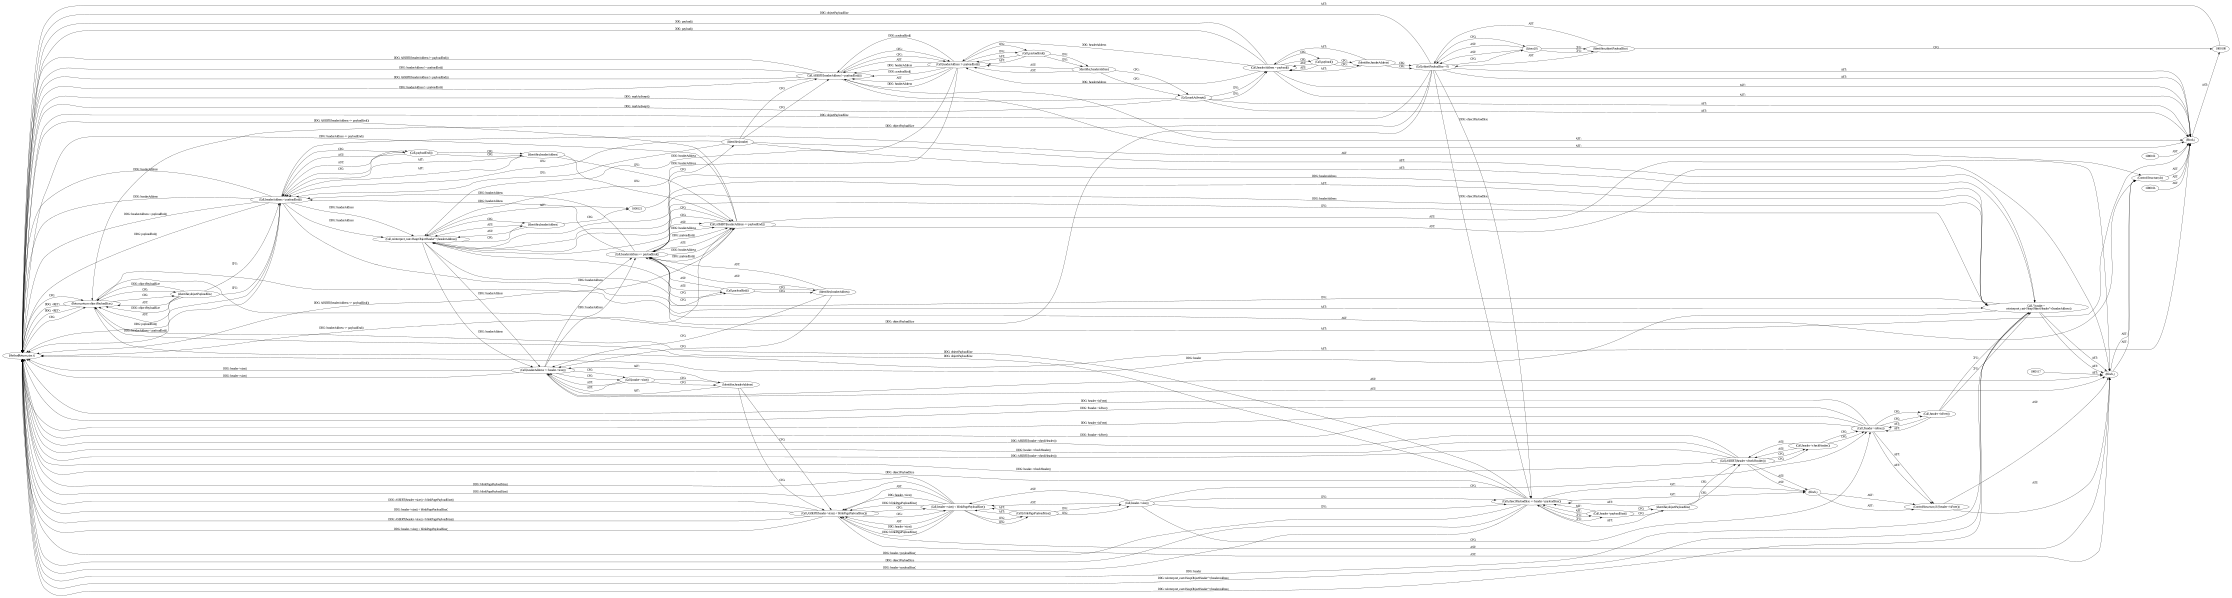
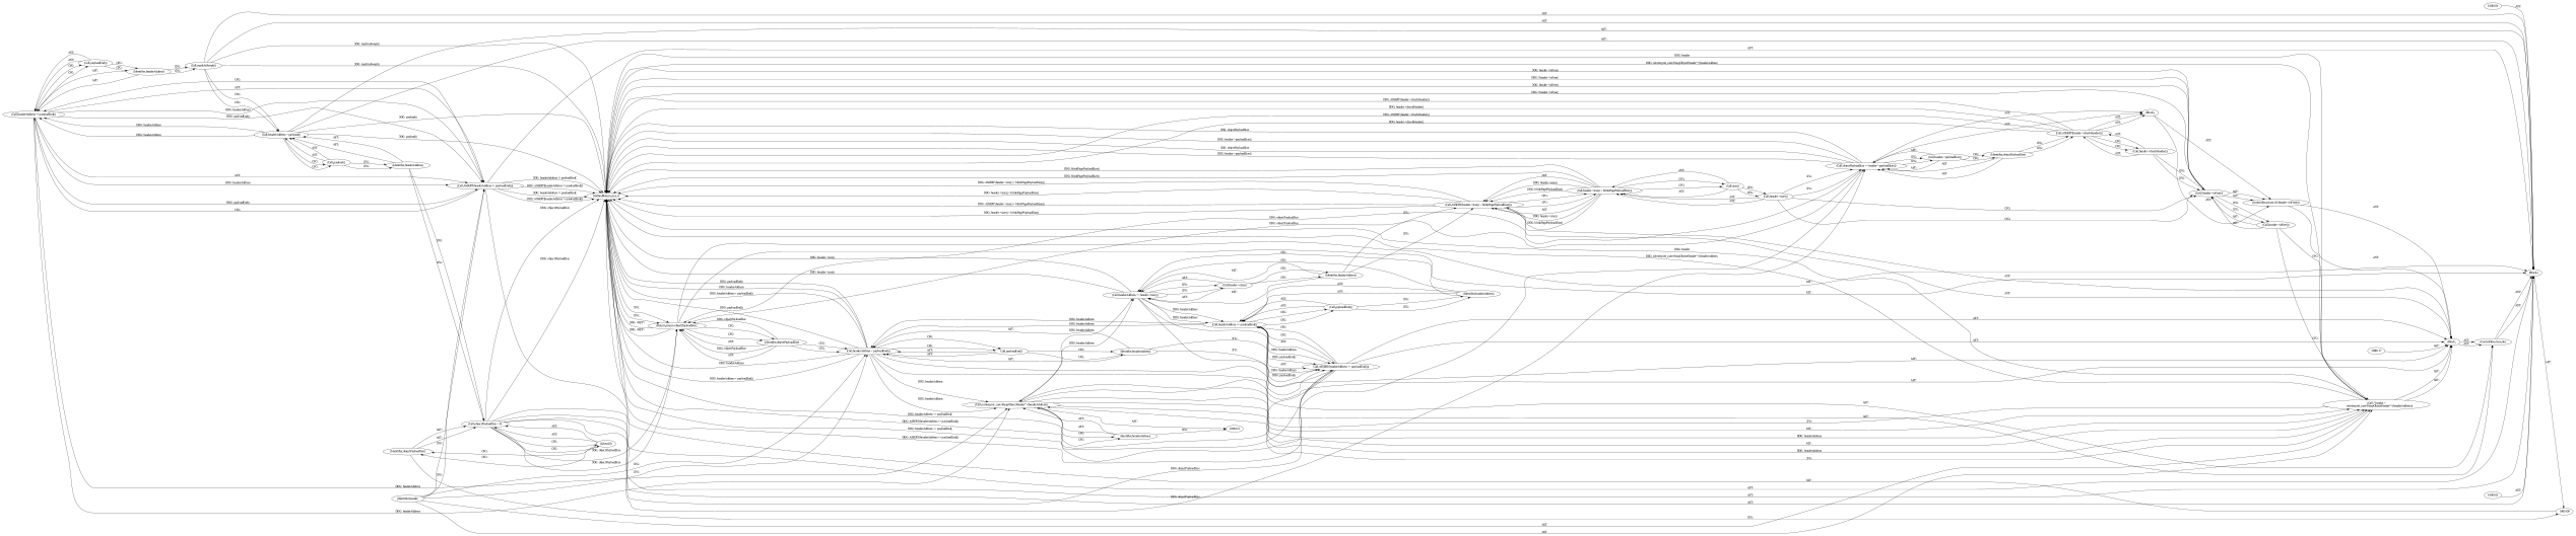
  digraph {
    fontname="PT Serif"
    rankdir=LR
    node [fontname="PT Serif"]
    edge [fontname="PT Serif"]
    n1 [label="(MethodReturn,size_t)"]
    n2 [label="(Return,return objectPayloadSize;)"]
    n3 [label="(Block,)"]
    n4 [label="(Identifier,objectPayloadSize)"]
    1000100
    n6 [label="(Call,header->checkHeader())"]
    n7 [label="(Call,ASSERT(header->checkHeader()))"]
    n8 [label="(Call,!header->isFree())"]
    n9 [label="(Block,)"]
    n10 [label="(Call,header->isFree())"]
    n11 [label="(ControlStructure,if (!header->isFree()))"]
    n12 [label="(Call,header->payloadSize())"]
    n13 [label="(Call,objectPayloadSize += header->payloadSize())"]
    n14 [label="(Identifier,objectPayloadSize)"]
    n15 [label="(Call,header->size() < blinkPagePayloadSize())"]
-   n16 [label="(Call,blinkPagePayloadSize())"]
+   n16 [label="(Call,size())"]
    n17 [label="(Call,ASSERT(header->size() < blinkPagePayloadSize()))"]
    n18 [label="(Call,header->size())"]
    n19 [label="(Block,)"]
    n20 [label="(ControlStructure,do)"]
    n21 [label="(Call,header->size())"]
    n22 [label="(Call,headerAddress += header->size())"]
    n23 [label="(Identifier,headerAddress)"]
    n24 [label="(Call,headerAddress <= payloadEnd())"]
    n25 [label="(Call,payloadEnd())"]
    n26 [label="(Call,ASSERT(headerAddress <= payloadEnd()))"]
    n27 [label="(Call,headerAddress < payloadEnd())"]
    n28 [label="(Identifier,headerAddress)"]
    n29 [label="(Call,payloadEnd())"]
    n30 [label="(Call,reinterpret_cast<HeapObjectHeader*>(headerAddress))"]
    n31 [label="(Identifier,headerAddress)"]
    n32 [label="(Call,* header =\n         reinterpret_cast<HeapObjectHeader*>(headerAddress))"]
    n33 [label="(Identifier,headerAddress)"]
    1000121
    n35 [label="(Literal,0)"]
    n36 [label="(Call,objectPayloadSize = 0)"]
    n37 [label="(Identifier,objectPayloadSize)"]
    n38 [label="(Call,headerAddress = payload())"]
    n39 [label="(Call,payload())"]
    n40 [label="(Call,headerAddress != payloadEnd())"]
    n41 [label="(Identifier,headerAddress)"]
    n42 [label="(Call,ASSERT(headerAddress != payloadEnd()))"]
    n43 [label="(Call,payloadEnd())"]
    n44 [label="(Call,markAsSwept())"]
    n45 [label="(Identifier,headerAddress)"]
    n46 [label="(Identifier,header)"]
    1000102
    1000106
    1000117
    n1 -> n2 [label="CFG: "]
    n1 -> n2 [label="CFG: "]
    n2 -> n1 [label="DDG: <RET>"]
    n2 -> n1 [label="DDG: <RET>"]
    n2 -> n3 [label="AST: "]
    n2 -> n3 [label="AST: "]
    n2 -> n4 [label="CFG: "]
    n2 -> n4 [label="CFG: "]
    n3 -> 1000100 [label="AST: "]
    n4 -> n2 [label="AST: "]
    n4 -> n2 [label="DDG: objectPayloadSize"]
    n4 -> n2 [label="AST: "]
    n4 -> n2 [label="DDG: objectPayloadSize"]
    n4 -> n27 [label="CFG: "]
    n4 -> n27 [label="CFG: "]
    1000100 -> n1 [label="AST: "]
    n6 -> n7 [label="AST: "]
    n6 -> n7 [label="AST: "]
    n6 -> n8 [label="CFG: "]
    n6 -> n8 [label="CFG: "]
    n7 -> n1 [label="DDG: ASSERT(header->checkHeader())"]
    n7 -> n1 [label="DDG: header->checkHeader()"]
    n7 -> n1 [label="DDG: ASSERT(header->checkHeader())"]
    n7 -> n1 [label="DDG: header->checkHeader()"]
    n7 -> n6 [label="CFG: "]
    n7 -> n6 [label="CFG: "]
    n7 -> n9 [label="AST: "]
    n7 -> n9 [label="AST: "]
    n8 -> n1 [label="DDG: header->isFree()"]
    n8 -> n1 [label="DDG: !header->isFree()"]
    n8 -> n1 [label="DDG: header->isFree()"]
    n8 -> n1 [label="DDG: !header->isFree()"]
    n8 -> n10 [label="CFG: "]
    n8 -> n10 [label="CFG: "]
    n8 -> n11 [label="AST: "]
    n8 -> n11 [label="AST: "]
    n9 -> n11 [label="AST: "]
    n9 -> n11 [label="AST: "]
    n10 -> n8 [label="AST: "]
    n10 -> n8 [label="AST: "]
    n10 -> n32 [label="CFG: "]
    n10 -> n32 [label="CFG: "]
    n11 -> n19 [label="AST: "]
    n11 -> n19 [label="AST: "]
    n12 -> n13 [label="AST: "]
    n12 -> n13 [label="AST: "]
    n12 -> n14 [label="CFG: "]
    n12 -> n14 [label="CFG: "]
    n13 -> n1 [label="DDG: objectPayloadSize"]
    n13 -> n1 [label="DDG: header->payloadSize()"]
    n13 -> n1 [label="DDG: objectPayloadSize"]
    n13 -> n1 [label="DDG: header->payloadSize()"]
    n13 -> n2 [label="DDG: objectPayloadSize"]
    n13 -> n2 [label="DDG: objectPayloadSize"]
    n13 -> n9 [label="AST: "]
    n13 -> n9 [label="AST: "]
    n13 -> n12 [label="CFG: "]
    n13 -> n12 [label="CFG: "]
    n14 -> n7 [label="CFG: "]
    n14 -> n7 [label="CFG: "]
    n14 -> n13 [label="AST: "]
    n14 -> n13 [label="AST: "]
    n15 -> n1 [label="DDG: blinkPagePayloadSize()"]
    n15 -> n1 [label="DDG: blinkPagePayloadSize()"]
    n15 -> n16 [label="CFG: "]
    n15 -> n16 [label="CFG: "]
    n15 -> n17 [label="AST: "]
    n15 -> n17 [label="DDG: header->size()"]
    n15 -> n17 [label="DDG: blinkPagePayloadSize()"]
    n15 -> n17 [label="AST: "]
    n15 -> n17 [label="DDG: header->size()"]
    n15 -> n17 [label="DDG: blinkPagePayloadSize()"]
    n16 -> n15 [label="AST: "]
    n16 -> n15 [label="AST: "]
    n16 -> n18 [label="CFG: "]
    n16 -> n18 [label="CFG: "]
    n17 -> n1 [label="DDG: ASSERT(header->size() < blinkPagePayloadSize())"]
    n17 -> n1 [label="DDG: header->size() < blinkPagePayloadSize()"]
    n17 -> n1 [label="DDG: ASSERT(header->size() < blinkPagePayloadSize())"]
    n17 -> n1 [label="DDG: header->size() < blinkPagePayloadSize()"]
    n17 -> n15 [label="CFG: "]
    n17 -> n15 [label="CFG: "]
    n17 -> n19 [label="AST: "]
    n17 -> n19 [label="AST: "]
    n18 -> n8 [label="CFG: "]
    n18 -> n8 [label="CFG: "]
    n18 -> n13 [label="CFG: "]
    n18 -> n13 [label="CFG: "]
    n18 -> n15 [label="AST: "]
    n18 -> n15 [label="AST: "]
    n19 -> n20 [label="AST: "]
    n19 -> n20 [label="AST: "]
    n20 -> n3 [label="AST: "]
    n20 -> n3 [label="AST: "]
    n21 -> n22 [label="AST: "]
    n21 -> n22 [label="AST: "]
    n21 -> n23 [label="CFG: "]
    n21 -> n23 [label="CFG: "]
    n22 -> n1 [label="DDG: header->size()"]
    n22 -> n1 [label="DDG: header->size()"]
    n22 -> n19 [label="AST: "]
    n22 -> n19 [label="AST: "]
    n22 -> n21 [label="CFG: "]
    n22 -> n21 [label="CFG: "]
    n22 -> n24 [label="DDG: headerAddress"]
    n22 -> n24 [label="DDG: headerAddress"]
    n23 -> n17 [label="CFG: "]
    n23 -> n17 [label="CFG: "]
    n23 -> n22 [label="AST: "]
    n23 -> n22 [label="AST: "]
    n24 -> n25 [label="CFG: "]
    n24 -> n25 [label="CFG: "]
    n24 -> n26 [label="AST: "]
    n24 -> n26 [label="DDG: headerAddress"]
    n24 -> n26 [label="DDG: payloadEnd()"]
    n24 -> n26 [label="AST: "]
    n24 -> n26 [label="DDG: headerAddress"]
    n24 -> n26 [label="DDG: payloadEnd()"]
    n24 -> n27 [label="DDG: headerAddress"]
    n24 -> n27 [label="DDG: headerAddress"]
    n25 -> n24 [label="AST: "]
    n25 -> n24 [label="AST: "]
    n25 -> n28 [label="CFG: "]
    n25 -> n28 [label="CFG: "]
    n26 -> n1 [label="DDG: headerAddress <= payloadEnd()"]
    n26 -> n1 [label="DDG: ASSERT(headerAddress <= payloadEnd())"]
    n26 -> n1 [label="DDG: headerAddress <= payloadEnd()"]
    n26 -> n1 [label="DDG: ASSERT(headerAddress <= payloadEnd())"]
    n26 -> n19 [label="AST: "]
    n26 -> n19 [label="AST: "]
    n26 -> n24 [label="CFG: "]
    n26 -> n24 [label="CFG: "]
    n27 -> n1 [label="DDG: headerAddress"]
    n27 -> n1 [label="DDG: headerAddress < payloadEnd()"]
    n27 -> n1 [label="DDG: payloadEnd()"]
    n27 -> n1 [label="DDG: headerAddress"]
    n27 -> n1 [label="DDG: headerAddress < payloadEnd()"]
    n27 -> n1 [label="DDG: payloadEnd()"]
    n27 -> n20 [label="AST: "]
    n27 -> n20 [label="AST: "]
    n27 -> n29 [label="CFG: "]
    n27 -> n29 [label="CFG: "]
    n27 -> n30 [label="DDG: headerAddress"]
    n27 -> n30 [label="DDG: headerAddress"]
    n28 -> n22 [label="CFG: "]
    n28 -> n22 [label="CFG: "]
    n28 -> n24 [label="AST: "]
    n28 -> n24 [label="AST: "]
    n29 -> n27 [label="AST: "]
    n29 -> n27 [label="AST: "]
    n29 -> n31 [label="CFG: "]
    n29 -> n31 [label="CFG: "]
    n30 -> n22 [label="DDG: headerAddress"]
    n30 -> n22 [label="DDG: headerAddress"]
    n30 -> n32 [label="AST: "]
    n30 -> n32 [label="DDG: headerAddress"]
    n30 -> n32 [label="AST: "]
    n30 -> n32 [label="DDG: headerAddress"]
    n30 -> n33 [label="CFG: "]
    n30 -> n33 [label="CFG: "]
    n30 -> 1000121 [label="AST: "]
    n31 -> n26 [label="CFG: "]
    n31 -> n26 [label="CFG: "]
    n31 -> n27 [label="AST: "]
    n31 -> n27 [label="AST: "]
    n32 -> n1 [label="DDG: header"]
    n32 -> n1 [label="DDG: reinterpret_cast<HeapObjectHeader*>(headerAddress)"]
    n32 -> n1 [label="DDG: header"]
    n32 -> n1 [label="DDG: reinterpret_cast<HeapObjectHeader*>(headerAddress)"]
    n32 -> n19 [label="AST: "]
    n32 -> n19 [label="AST: "]
    n32 -> n30 [label="CFG: "]
    n32 -> n30 [label="CFG: "]
    n33 -> n30 [label="AST: "]
    n33 -> n30 [label="AST: "]
    n33 -> 1000121 [label="CFG: "]
-   1000121 -> n46 [label="CFG: "]
    n35 -> n36 [label="AST: "]
    n35 -> n36 [label="AST: "]
    n35 -> n37 [label="CFG: "]
    n35 -> n37 [label="CFG: "]
    n36 -> n1 [label="DDG: objectPayloadSize"]
    n36 -> n1 [label="DDG: objectPayloadSize"]
    n36 -> n2 [label="DDG: objectPayloadSize"]
    n36 -> n2 [label="DDG: objectPayloadSize"]
    n36 -> n3 [label="AST: "]
    n36 -> n3 [label="AST: "]
    n36 -> n13 [label="DDG: objectPayloadSize"]
    n36 -> n13 [label="DDG: objectPayloadSize"]
    n36 -> n35 [label="CFG: "]
    n36 -> n35 [label="CFG: "]
    n37 -> 1000100 [label="CFG: "]
    n37 -> n36 [label="AST: "]
    n37 -> n36 [label="AST: "]
    n38 -> n1 [label="DDG: payload()"]
    n38 -> n1 [label="DDG: payload()"]
    n38 -> n3 [label="AST: "]
    n38 -> n3 [label="AST: "]
    n38 -> n39 [label="CFG: "]
    n38 -> n39 [label="CFG: "]
    n38 -> n40 [label="DDG: headerAddress"]
    n38 -> n40 [label="DDG: headerAddress"]
    n39 -> n38 [label="AST: "]
    n39 -> n38 [label="AST: "]
    n39 -> n41 [label="CFG: "]
    n39 -> n41 [label="CFG: "]
    n40 -> n30 [label="DDG: headerAddress"]
    n40 -> n30 [label="DDG: headerAddress"]
    n40 -> n42 [label="AST: "]
    n40 -> n42 [label="DDG: headerAddress"]
    n40 -> n42 [label="DDG: payloadEnd()"]
    n40 -> n42 [label="AST: "]
    n40 -> n42 [label="DDG: headerAddress"]
    n40 -> n42 [label="DDG: payloadEnd()"]
    n40 -> n43 [label="CFG: "]
    n40 -> n43 [label="CFG: "]
    n41 -> n36 [label="CFG: "]
    n41 -> n36 [label="CFG: "]
    n41 -> n38 [label="AST: "]
    n41 -> n38 [label="AST: "]
    n42 -> n1 [label="DDG: ASSERT(headerAddress != payloadEnd())"]
    n42 -> n1 [label="DDG: headerAddress != payloadEnd()"]
    n42 -> n1 [label="DDG: ASSERT(headerAddress != payloadEnd())"]
    n42 -> n1 [label="DDG: headerAddress != payloadEnd()"]
    n42 -> n3 [label="AST: "]
    n42 -> n3 [label="AST: "]
    n42 -> n40 [label="CFG: "]
    n42 -> n40 [label="CFG: "]
    n43 -> n40 [label="AST: "]
    n43 -> n40 [label="AST: "]
    n43 -> n45 [label="CFG: "]
    n43 -> n45 [label="CFG: "]
    n44 -> n1 [label="DDG: markAsSwept()"]
    n44 -> n1 [label="DDG: markAsSwept()"]
    n44 -> n3 [label="AST: "]
    n44 -> n3 [label="AST: "]
    n44 -> n38 [label="CFG: "]
    n44 -> n38 [label="CFG: "]
    n45 -> n40 [label="AST: "]
    n45 -> n40 [label="AST: "]
    n45 -> n44 [label="CFG: "]
    n45 -> n44 [label="CFG: "]
    n46 -> n27 [label="CFG: "]
    n46 -> n27 [label="CFG: "]
    n46 -> n32 [label="AST: "]
    n46 -> n32 [label="AST: "]
    n46 -> n42 [label="CFG: "]
    n46 -> n42 [label="CFG: "]
    1000102 -> n3 [label="AST: "]
    1000106 -> n3 [label="AST: "]
    1000117 -> n19 [label="AST: "]
  }
